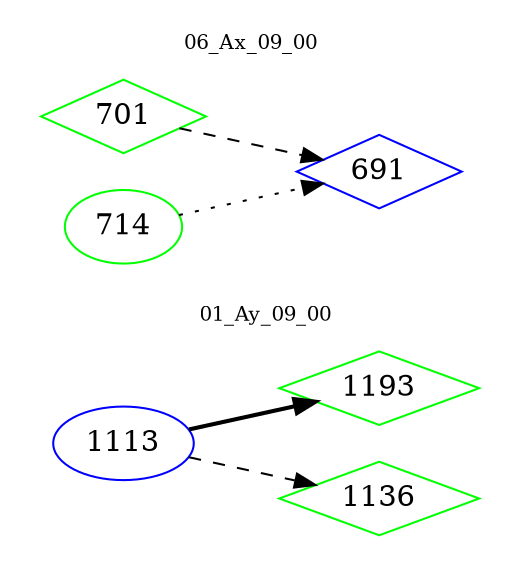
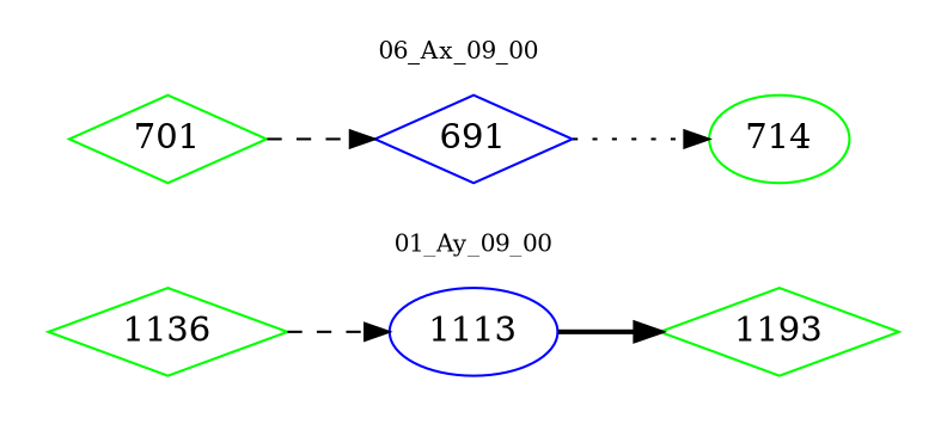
  digraph {
    rankdir=LR
    node [color=green shape=diamond]
    edge [color=black style=dashed]
    n1 [color=blue label=1113 shape=ellipse]
    n2 [label=1136]
    n3 [label=1193]
    n4 [color=blue label=691]
    n5 [label=701]
    n6 [label=714 shape=ellipse]
    subgraph cluster_1 {
      color=white
      fontsize=10
      label="01_Ay_09_00"
      n1
      n2
      n3
    }
    subgraph cluster_2 {
      color=white
      fontsize=10
      label="06_Ax_09_00"
      n4
      n5
      n6
    }
-   n1 -> n2
+   n2 -> n1
    n1 -> n3 [style=bold]
-   n6 -> n4 [style=dotted]
+   n4 -> n6 [style=dotted]
    n5 -> n4
  }
